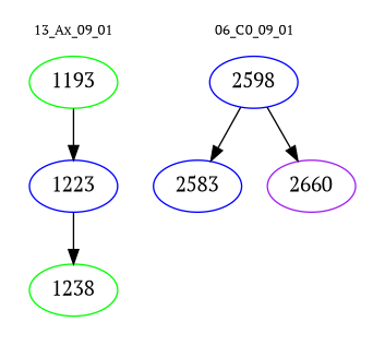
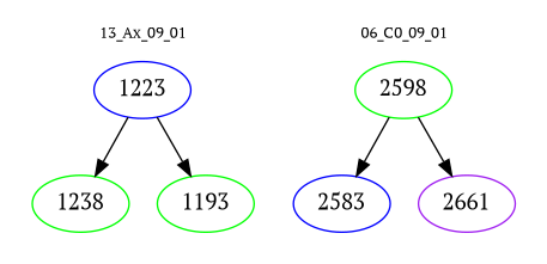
  digraph {
    fontname="PT Serif"
    node [color=blue fontname="PT Serif"]
    edge [color=black fontname="PT Serif"]
    n1 [label=1223]
    n2 [color=green label=1238]
    n3 [color=green label=1193]
-   n4 [label=2598]
+   n4 [color=green label=2598]
    n5 [label=2583]
-   n6 [color=purple label=2660]
+   n6 [color=purple label=2661]
    subgraph cluster_1 {
      color=white
      fontsize=10
      label="13_Ax_09_01"
      n1
      n2
      n3
    }
    subgraph cluster_2 {
      color=white
      fontsize=10
      label="06_C0_09_01"
      n4
      n5
      n6
    }
    n1 -> n2
-   n3 -> n1
+   n1 -> n3
    n4 -> n5
    n4 -> n6
  }
